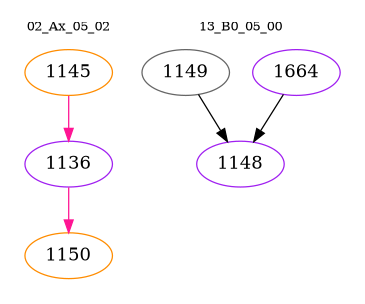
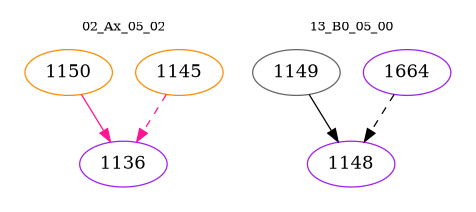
  digraph {
    node [color=purple]
    edge [color=deeppink style=dashed]
    n1 [color=darkorange label=1145]
    n2 [label=1136]
    n3 [color=darkorange label=1150]
    n4 [label=1664]
    n5 [label=1148]
    n6 [color=gray40 label=1149]
    subgraph cluster_1 {
      color=white
      fontsize=10
      label="02_Ax_05_02"
      n1
      n2
      n3
    }
    subgraph cluster_2 {
      color=white
      fontsize=10
      label="13_B0_05_00"
      n4
      n5
      n6
    }
-   n1 -> n2 [style=solid]
-   n2 -> n3 [style=solid]
-   n4 -> n5 [color=black style=solid]
+   n1 -> n2
+   n3 -> n2 [style=solid]
+   n4 -> n5 [color=black]
    n6 -> n5 [color=black style=solid]
  }
